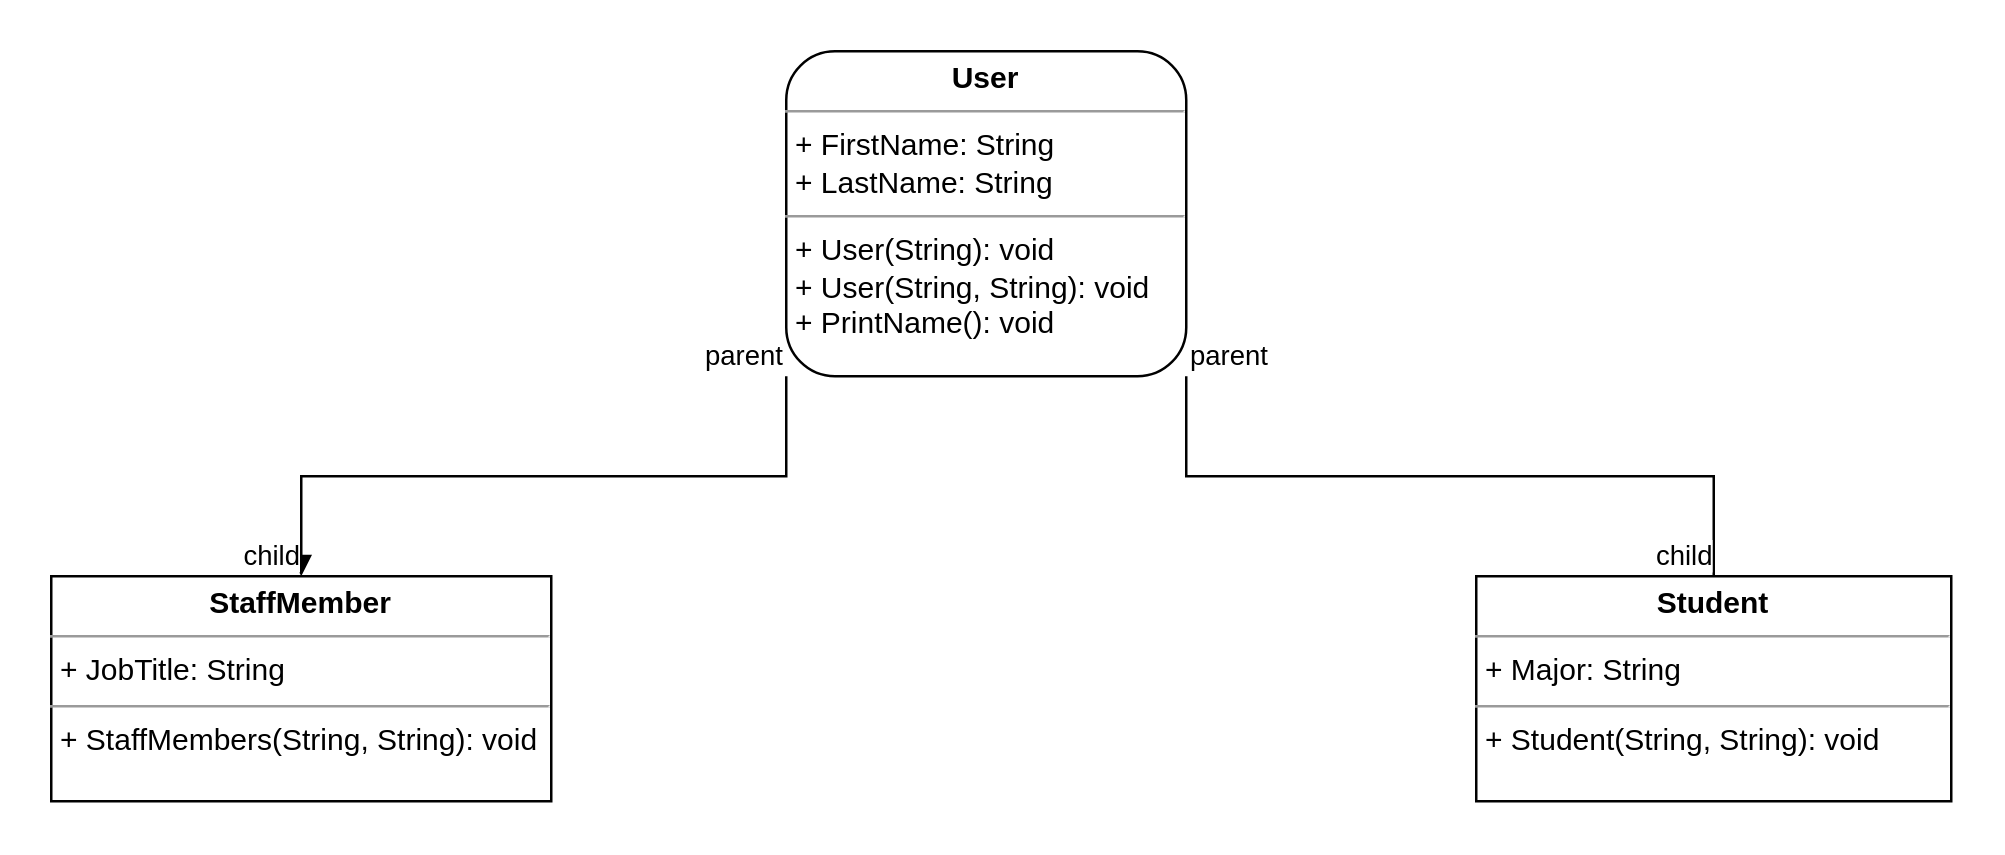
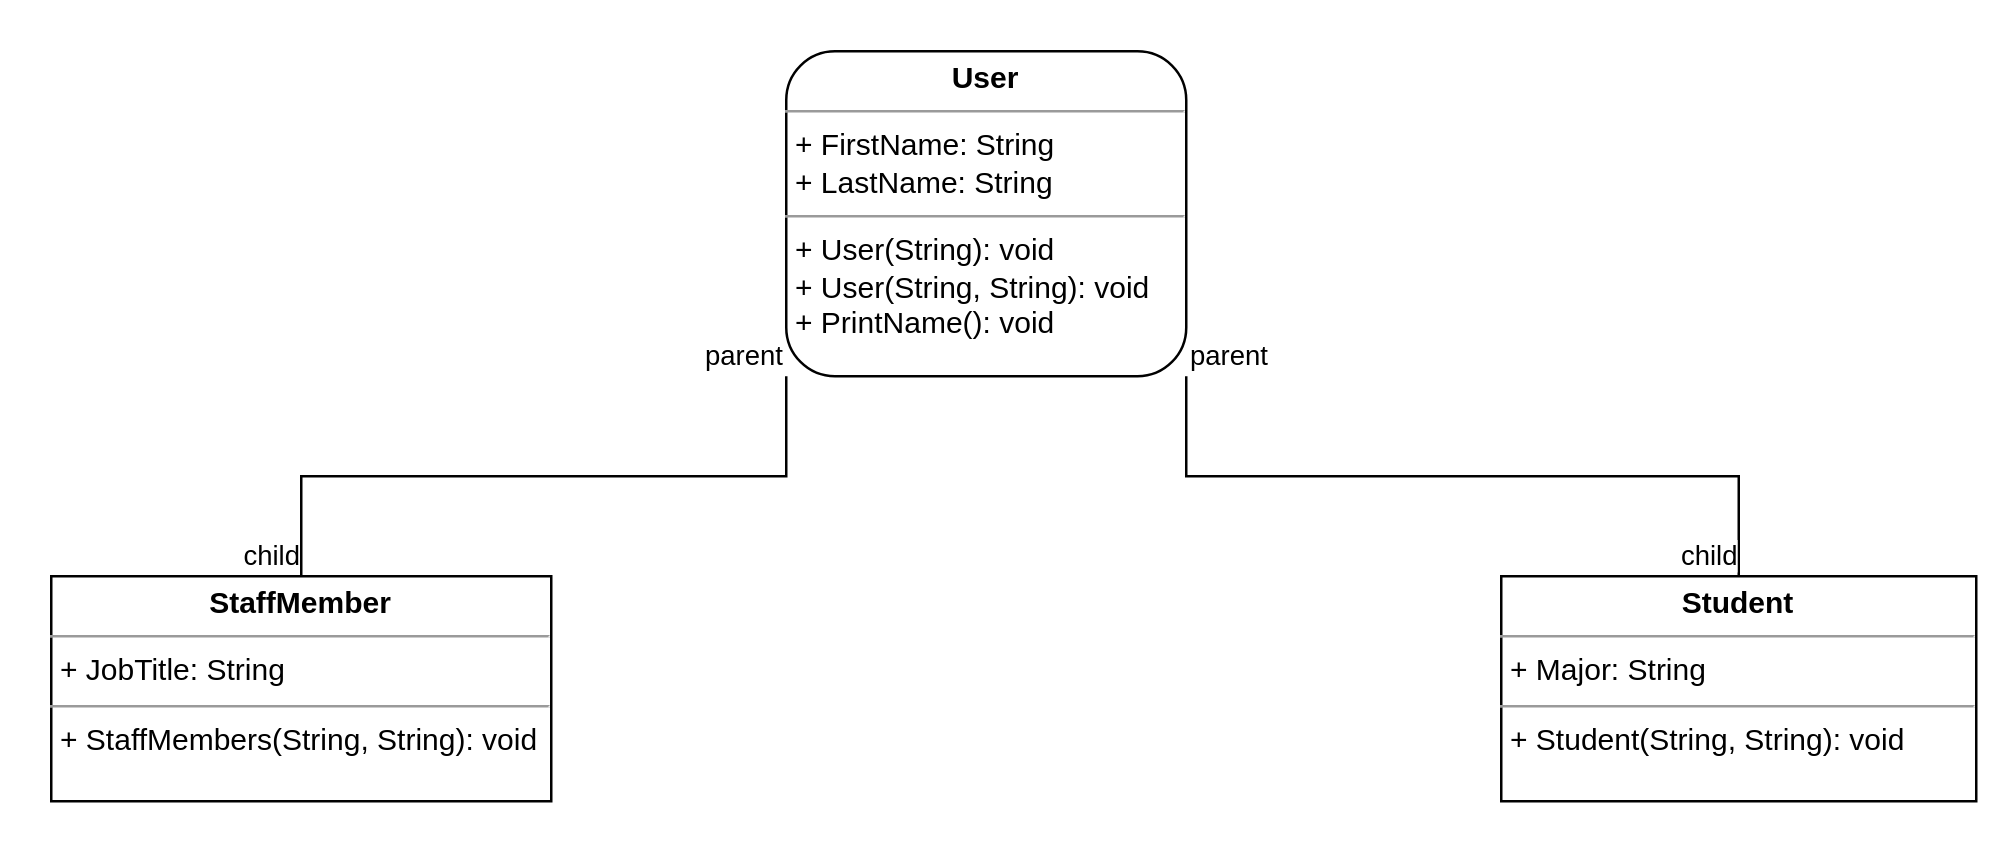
  <mxCell id="0" />
  <mxCell id="1" parent="0" />
  <mxCell id="2" value="&lt;p style=&quot;margin:0px;margin-top:4px;text-align:center;&quot;&gt;&lt;b&gt;User&lt;/b&gt;&lt;/p&gt;&lt;hr size=&quot;1&quot;&gt;&lt;p style=&quot;margin:0px;margin-left:4px;&quot;&gt;+ FirstName: String&lt;/p&gt;&lt;p style=&quot;margin:0px;margin-left:4px;&quot;&gt;+ LastName: String&lt;/p&gt;&lt;hr size=&quot;1&quot;&gt;&lt;p style=&quot;margin:0px;margin-left:4px;&quot;&gt;+ User(String): void&lt;/p&gt;&lt;p style=&quot;margin:0px;margin-left:4px;&quot;&gt;+ User(String, String): void&lt;/p&gt;&lt;p style=&quot;margin:0px;margin-left:4px;&quot;&gt;+ PrintName(): void&lt;/p&gt;&lt;p style=&quot;margin:0px;margin-left:4px;&quot;&gt;&lt;br&gt;&lt;/p&gt;" style="verticalAlign=top;align=left;overflow=fill;fontSize=12;fontFamily=Helvetica;html=1;whiteSpace=wrap;rounded=1;" vertex="1" parent="1"><mxGeometry x="314" y="20" width="160" height="130" as="geometry" /></mxCell>
- <mxCell id="3" value="&lt;p style=&quot;margin:0px;margin-top:4px;text-align:center;&quot;&gt;&lt;b&gt;Student&lt;/b&gt;&lt;/p&gt;&lt;hr size=&quot;1&quot;&gt;&lt;p style=&quot;margin:0px;margin-left:4px;&quot;&gt;+ Major: String&lt;/p&gt;&lt;hr size=&quot;1&quot;&gt;&lt;p style=&quot;margin:0px;margin-left:4px;&quot;&gt;+ Student(String, String): void&lt;/p&gt;" style="verticalAlign=top;align=left;overflow=fill;fontSize=12;fontFamily=Helvetica;html=1;whiteSpace=wrap;" vertex="1" parent="1"><mxGeometry x="590" y="230" width="190" height="90" as="geometry" /></mxCell>
+ <mxCell id="3" value="&lt;p style=&quot;margin:0px;margin-top:4px;text-align:center;&quot;&gt;&lt;b&gt;Student&lt;/b&gt;&lt;/p&gt;&lt;hr size=&quot;1&quot;&gt;&lt;p style=&quot;margin:0px;margin-left:4px;&quot;&gt;+ Major: String&lt;/p&gt;&lt;hr size=&quot;1&quot;&gt;&lt;p style=&quot;margin:0px;margin-left:4px;&quot;&gt;+ Student(String, String): void&lt;/p&gt;" style="verticalAlign=top;align=left;overflow=fill;fontSize=12;fontFamily=Helvetica;html=1;whiteSpace=wrap;" vertex="1" parent="1"><mxGeometry x="600" y="230" width="190" height="90" as="geometry" /></mxCell>
  <mxCell id="4" value="" style="endArrow=none;html=1;edgeStyle=orthogonalEdgeStyle;rounded=0;exitX=1;exitY=1;exitDx=0;exitDy=0;entryX=0.5;entryY=0;entryDx=0;entryDy=0;" edge="1" parent="1" source="2" target="3"><mxGeometry relative="1" as="geometry"><mxPoint x="160" y="380" as="sourcePoint" /><mxPoint x="320" y="380" as="targetPoint" /></mxGeometry></mxCell>
  <mxCell id="5" value="parent" style="edgeLabel;resizable=0;html=1;align=left;verticalAlign=bottom;" connectable="0" vertex="1" parent="4"><mxGeometry x="-1" relative="1" as="geometry" /></mxCell>
  <mxCell id="6" value="child" style="edgeLabel;resizable=0;html=1;align=right;verticalAlign=bottom;" connectable="0" vertex="1" parent="4"><mxGeometry x="1" relative="1" as="geometry" /></mxCell>
  <mxCell id="7" value="&lt;p style=&quot;margin:0px;margin-top:4px;text-align:center;&quot;&gt;&lt;b&gt;StaffMember&lt;/b&gt;&lt;/p&gt;&lt;hr size=&quot;1&quot;&gt;&lt;p style=&quot;margin:0px;margin-left:4px;&quot;&gt;+ JobTitle: String&lt;/p&gt;&lt;hr size=&quot;1&quot;&gt;&lt;p style=&quot;margin:0px;margin-left:4px;&quot;&gt;+ StaffMembers(String, String): void&lt;/p&gt;" style="verticalAlign=top;align=left;overflow=fill;fontSize=12;fontFamily=Helvetica;html=1;whiteSpace=wrap;" vertex="1" parent="1"><mxGeometry x="20" y="230" width="200" height="90" as="geometry" /></mxCell>
- <mxCell id="8" value="" style="endArrow=block;html=1;edgeStyle=orthogonalEdgeStyle;rounded=0;exitX=0;exitY=1;exitDx=0;exitDy=0;entryX=0.5;entryY=0;entryDx=0;entryDy=0;" edge="1" parent="1" source="2" target="7"><mxGeometry relative="1" as="geometry"><mxPoint x="160" y="380" as="sourcePoint" /><mxPoint x="320" y="380" as="targetPoint" /></mxGeometry></mxCell>
+ <mxCell id="8" value="" style="endArrow=none;html=1;edgeStyle=orthogonalEdgeStyle;rounded=0;exitX=0;exitY=1;exitDx=0;exitDy=0;entryX=0.5;entryY=0;entryDx=0;entryDy=0;" edge="1" parent="1" source="2" target="7"><mxGeometry relative="1" as="geometry"><mxPoint x="160" y="380" as="sourcePoint" /><mxPoint x="320" y="380" as="targetPoint" /></mxGeometry></mxCell>
  <mxCell id="9" value="parent" style="edgeLabel;resizable=0;html=1;align=left;verticalAlign=bottom;" connectable="0" vertex="1" parent="8"><mxGeometry x="-1" relative="1" as="geometry"><mxPoint x="-34" as="offset" /></mxGeometry></mxCell>
  <mxCell id="10" value="child" style="edgeLabel;resizable=0;html=1;align=right;verticalAlign=bottom;" connectable="0" vertex="1" parent="8"><mxGeometry x="1" relative="1" as="geometry" /></mxCell>
